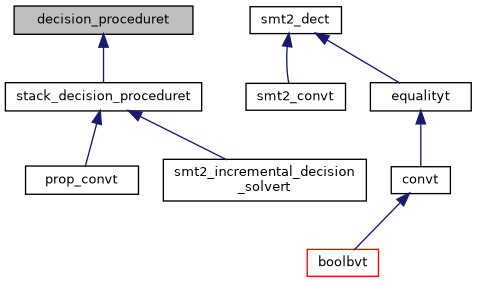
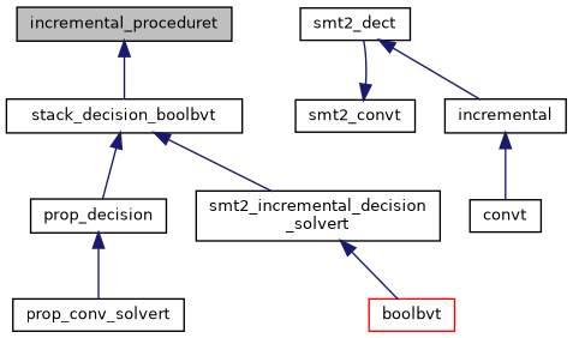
  digraph {
    node [color=black fontname=Helvetica fontsize=10 shape=record]
    edge [color=midnightblue dir=back fontname=Helvetica fontsize=10 labelfontname=Helvetica labelfontsize=10 style=solid]
-   n1 [fillcolor=grey75 fontcolor=black height=0.2 label=decision_proceduret style=filled width=0.4]
-   n2 [height=0.2 label=stack_decision_proceduret width=0.4]
-   n3 [height=0.2 label=prop_convt width=0.4]
+   n1 [fillcolor=grey75 fontcolor=black height=0.2 label=incremental_proceduret style=filled width=0.4]
+   n2 [height=0.2 label=stack_decision_boolbvt width=0.4]
+   n3 [height=0.2 label=prop_decision width=0.4]
    n4 [height=0.2 label="smt2_incremental_decision\l_solvert" width=0.4]
+   n5 [height=0.2 label=prop_conv_solvert width=0.4]
    n6 [height=0.2 label=smt2_convt width=0.4]
    n7 [height=0.2 label=smt2_dect width=0.4]
-   n8 [height=0.2 label=equalityt width=0.4]
+   n8 [height=0.2 label=incremental width=0.4]
    n9 [height=0.2 label=convt width=0.4]
    n10 [color=red height=0.2 label=boolbvt width=0.4]
    n1 -> n2
    n2 -> n3
    n2 -> n4
-   n7 -> n6
+   n3 -> n5
+   n6 -> n7
    n7 -> n8
    n8 -> n9
-   n9 -> n10
+   n4 -> n10
  }
